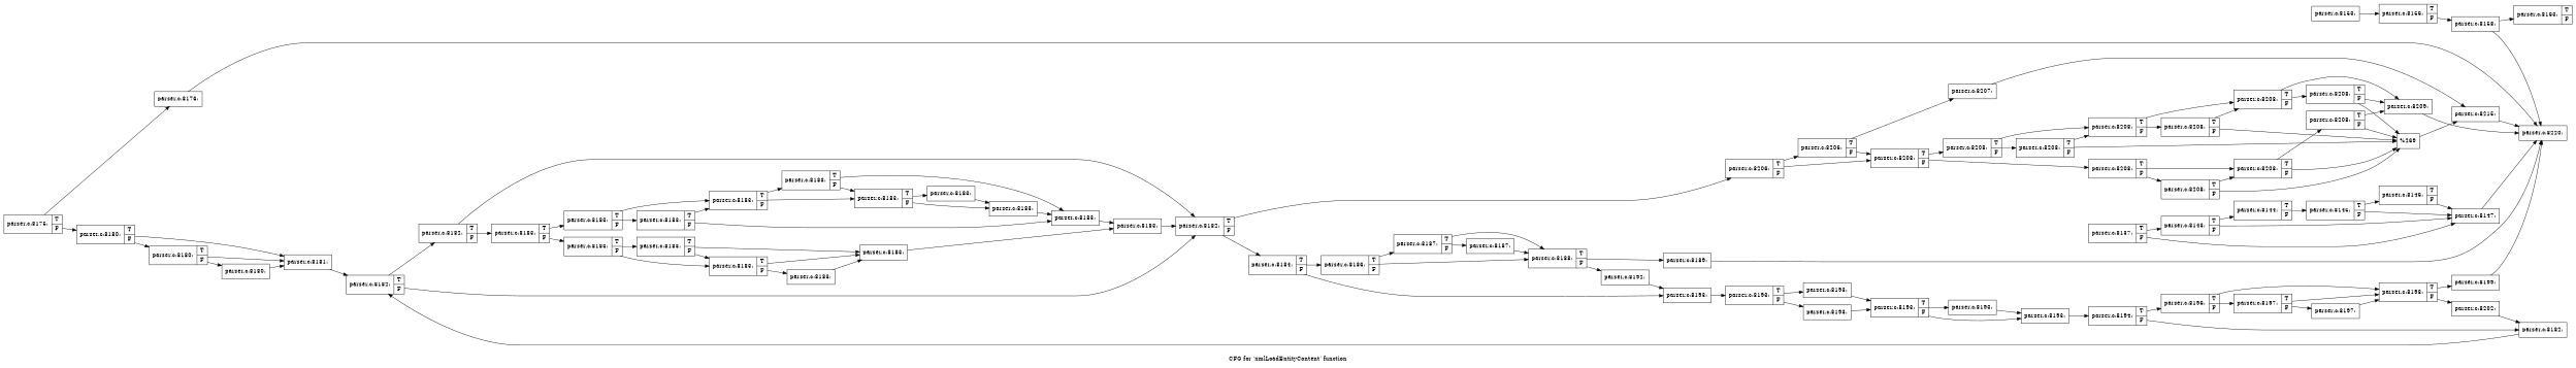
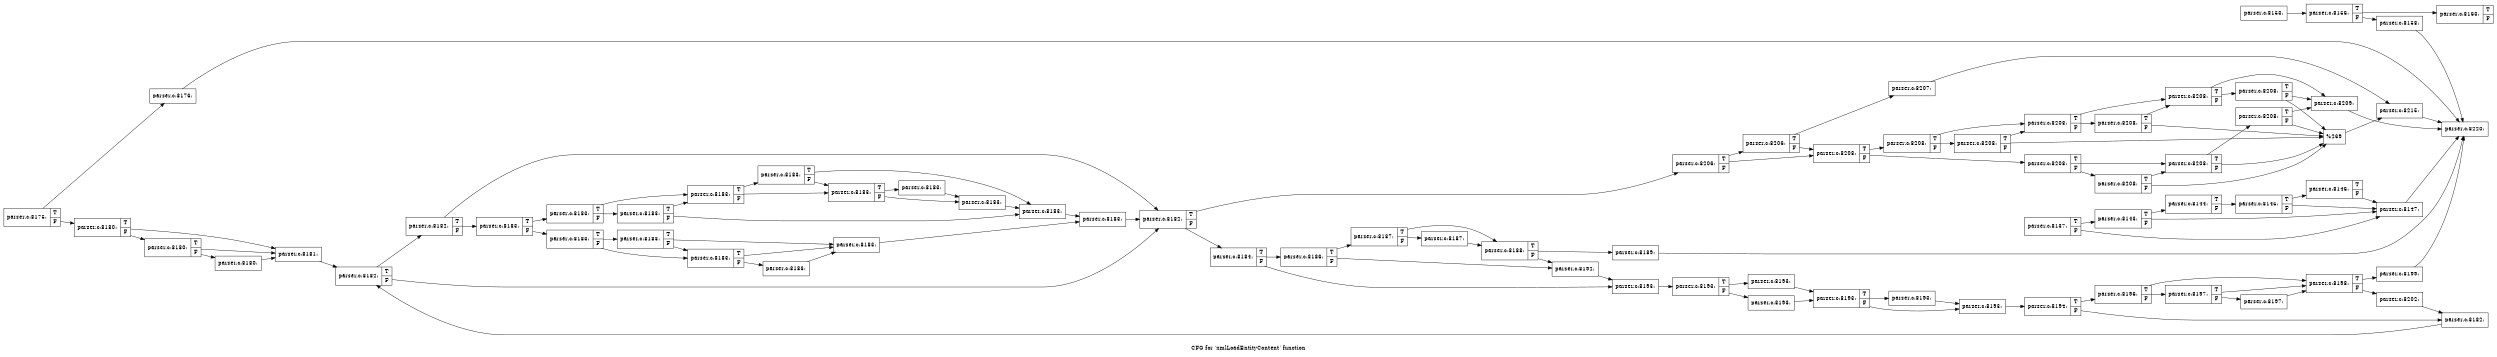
  digraph {
    label="CFG for 'xmlLoadEntityContent' function"
    rankdir=LR
    node [shape=record]
    n1 [label="{parser.c:8137:|{<s0>T|<s1>F}}"]
    n2 [label="{parser.c:8147:}"]
    n3 [label="{parser.c:8143:|{<s0>T|<s1>F}}"]
    n4 [label="{parser.c:8220:}"]
    n5 [label="{parser.c:8144:|{<s0>T|<s1>F}}"]
    n6 [label="{parser.c:8145:|{<s0>T|<s1>F}}"]
    n7 [label="{parser.c:8146:|{<s0>T|<s1>F}}"]
    n8 [label="{parser.c:8153:}"]
    n9 [label="{parser.c:8156:|{<s0>T|<s1>F}}"]
    n10 [label="{parser.c:8158:}"]
    n11 [label="{parser.c:8163:|{<s0>T|<s1>F}}"]
    n12 [label="{parser.c:8175:|{<s0>T|<s1>F}}"]
    n13 [label="{parser.c:8176:}"]
    n14 [label="{parser.c:8180:|{<s0>T|<s1>F}}"]
    n15 [label="{parser.c:8180:|{<s0>T|<s1>F}}"]
    n16 [label="{parser.c:8181:}"]
    n17 [label="{parser.c:8180:}"]
    n18 [label="{parser.c:8182:|{<s0>T|<s1>F}}"]
    n19 [label="{parser.c:8182:|{<s0>T|<s1>F}}"]
    n20 [label="{parser.c:8182:|{<s0>T|<s1>F}}"]
    n21 [label="{parser.c:8183:|{<s0>T|<s1>F}}"]
    n22 [label="{parser.c:8184:|{<s0>T|<s1>F}}"]
    n23 [label="{parser.c:8206:|{<s0>T|<s1>F}}"]
    n24 [label="{parser.c:8183:|{<s0>T|<s1>F}}"]
    n25 [label="{parser.c:8183:|{<s0>T|<s1>F}}"]
    n26 [label="{parser.c:8186:|{<s0>T|<s1>F}}"]
    n27 [label="{parser.c:8193:}"]
    n28 [label="{parser.c:8206:|{<s0>T|<s1>F}}"]
    n29 [label="{parser.c:8208:|{<s0>T|<s1>F}}"]
    n30 [label="{parser.c:8183:|{<s0>T|<s1>F}}"]
    n31 [label="{parser.c:8183:|{<s0>T|<s1>F}}"]
    n32 [label="{parser.c:8183:|{<s0>T|<s1>F}}"]
    n33 [label="{parser.c:8183:|{<s0>T|<s1>F}}"]
    n34 [label="{parser.c:8183:}"]
    n35 [label="{parser.c:8183:}"]
    n36 [label="{parser.c:8183:}"]
    n37 [label="{parser.c:8183:|{<s0>T|<s1>F}}"]
    n38 [label="{parser.c:8183:|{<s0>T|<s1>F}}"]
    n39 [label="{parser.c:8183:}"]
    n40 [label="{parser.c:8183:}"]
    n41 [label="{parser.c:8183:}"]
    n42 [label="{parser.c:8187:|{<s0>T|<s1>F}}"]
    n43 [label="{parser.c:8188:|{<s0>T|<s1>F}}"]
    n44 [label="{parser.c:8193:|{<s0>T|<s1>F}}"]
    n45 [label="{parser.c:8207:}"]
    n46 [label="{parser.c:8208:|{<s0>T|<s1>F}}"]
    n47 [label="{parser.c:8208:|{<s0>T|<s1>F}}"]
    n48 [label="{parser.c:8187:}"]
    n49 [label="{parser.c:8189:}"]
    n50 [label="{parser.c:8192:}"]
    n51 [label="{parser.c:8193:}"]
    n52 [label="{parser.c:8193:}"]
    n53 [label="{parser.c:8193:|{<s0>T|<s1>F}}"]
    n54 [label="{parser.c:8193:}"]
    n55 [label="{parser.c:8193:}"]
    n56 [label="{parser.c:8194:|{<s0>T|<s1>F}}"]
    n57 [label="{parser.c:8196:|{<s0>T|<s1>F}}"]
    n58 [label="{parser.c:8182:}"]
    n59 [label="{parser.c:8197:|{<s0>T|<s1>F}}"]
    n60 [label="{parser.c:8198:|{<s0>T|<s1>F}}"]
    n61 [label="{parser.c:8197:}"]
    n62 [label="{parser.c:8199:}"]
    n63 [label="{parser.c:8202:}"]
    n64 [label="{parser.c:8215:}"]
    n65 [label="{parser.c:8208:|{<s0>T|<s1>F}}"]
    n66 [label="{parser.c:8208:|{<s0>T|<s1>F}}"]
    n67 [label="{parser.c:8208:|{<s0>T|<s1>F}}"]
    n68 [label="{parser.c:8208:|{<s0>T|<s1>F}}"]
    n69 [label="{%269}"]
    n70 [label="{parser.c:8208:|{<s0>T|<s1>F}}"]
    n71 [label="{parser.c:8208:|{<s0>T|<s1>F}}"]
    n72 [label="{parser.c:8208:|{<s0>T|<s1>F}}"]
    n73 [label="{parser.c:8209:}"]
    n74 [label="{parser.c:8208:|{<s0>T|<s1>F}}"]
    n1 -> n2
    n1 -> n3
    n2 -> n4
    n3 -> n2
    n3 -> n5
    n5 -> n6
    n6 -> n2
    n6 -> n7
    n7 -> n2
    n8 -> n9
    n9 -> n10
-   n10 -> n11
+   n9 -> n11
    n10 -> n4
    n12 -> n13
    n12 -> n14
    n13 -> n4
    n14 -> n15
    n14 -> n16
    n15 -> n16
    n15 -> n17
    n16 -> n18
    n17 -> n16
    n18 -> n19
    n18 -> n20
    n19 -> n20
    n19 -> n21
    n20 -> n22
    n20 -> n23
    n21 -> n24
    n21 -> n25
    n22 -> n26
    n22 -> n27
    n23 -> n28
    n23 -> n29
    n24 -> n30
    n24 -> n31
    n25 -> n32
    n25 -> n33
    n26 -> n42
-   n26 -> n43
+   n26 -> n50
    n27 -> n44
    n28 -> n29
    n28 -> n45
    n29 -> n46
    n29 -> n47
    n30 -> n31
    n30 -> n34
    n31 -> n34
    n31 -> n35
    n32 -> n33
    n32 -> n36
    n33 -> n37
    n33 -> n38
    n34 -> n39
    n35 -> n34
    n36 -> n39
    n37 -> n36
    n37 -> n38
    n38 -> n40
    n38 -> n41
    n39 -> n20
    n40 -> n41
    n41 -> n36
    n42 -> n43
    n42 -> n48
    n43 -> n49
    n43 -> n50
    n44 -> n51
    n44 -> n52
    n45 -> n64
    n46 -> n65
    n46 -> n66
    n47 -> n67
    n47 -> n68
    n48 -> n43
    n49 -> n4
    n50 -> n27
    n51 -> n53
    n52 -> n53
    n53 -> n54
    n53 -> n55
    n54 -> n55
    n55 -> n56
    n56 -> n57
    n56 -> n58
    n57 -> n59
    n57 -> n60
    n58 -> n18
    n59 -> n60
    n59 -> n61
    n60 -> n62
    n60 -> n63
    n61 -> n60
    n62 -> n4
    n63 -> n58
    n64 -> n4
    n65 -> n66
    n65 -> n69
    n66 -> n69
    n66 -> n70
    n67 -> n68
    n67 -> n69
    n68 -> n71
    n68 -> n72
    n69 -> n64
    n70 -> n69
    n70 -> n73
    n71 -> n69
    n71 -> n72
    n72 -> n73
    n72 -> n74
    n73 -> n4
    n74 -> n69
    n74 -> n73
  }
